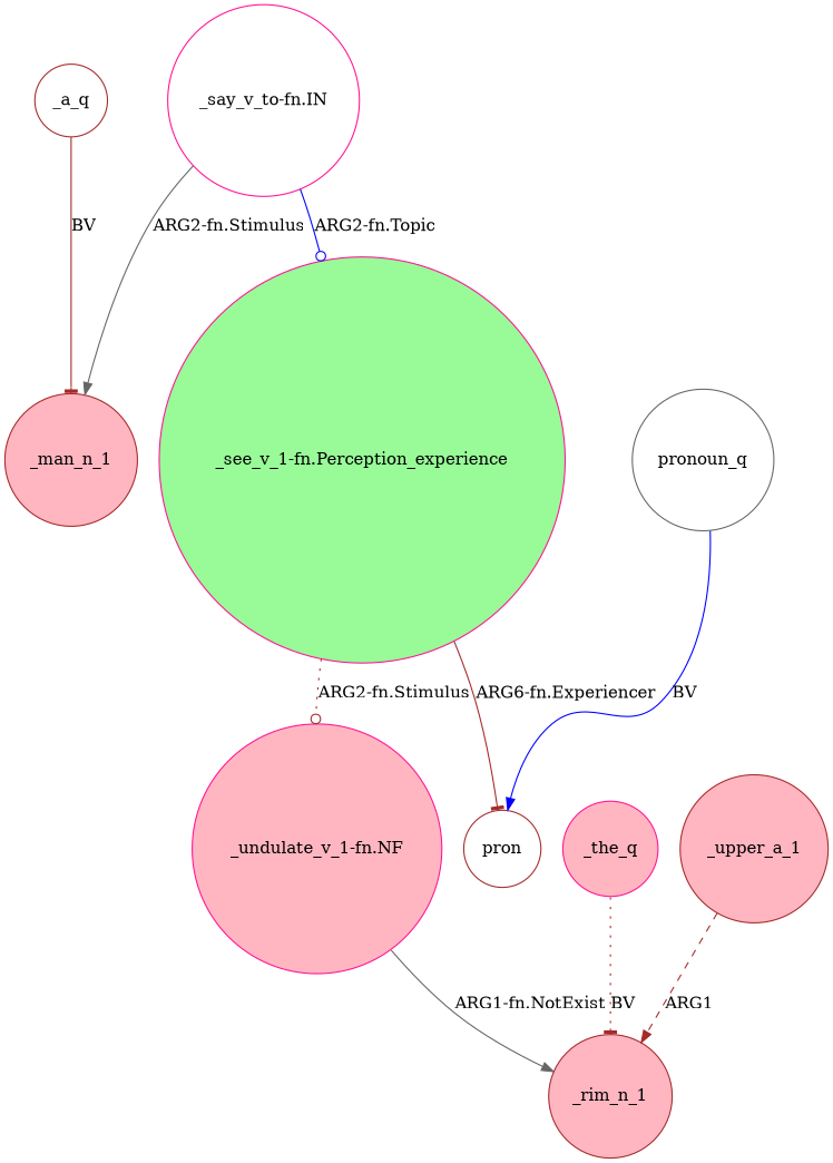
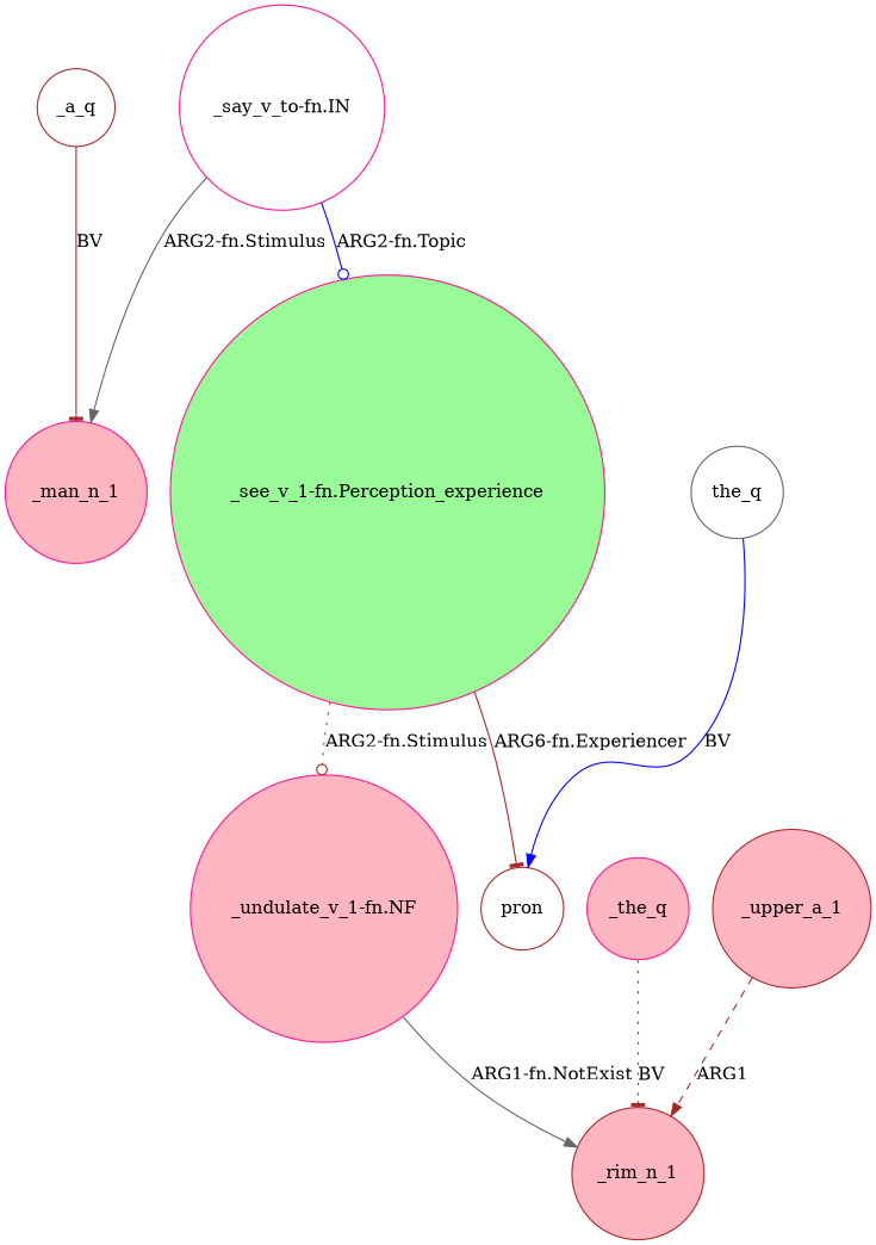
  digraph {
    node [color=brown fillcolor=lightpink shape=circle style=filled]
    edge [arrowhead=normal color=brown style=solid]
    "_say_v_to-fn.IN" [color=deeppink fillcolor=white]
    "_see_v_1-fn.Perception_experience" [color=deeppink fillcolor=palegreen]
-   _man_n_1
+   _man_n_1 [color=deeppink]
    pron [fillcolor=white]
    "_undulate_v_1-fn.NF" [color=deeppink]
    _rim_n_1
    _the_q [color=deeppink]
    _upper_a_1
    _a_q [fillcolor=white]
-   pronoun_q [color=gray40 fillcolor=white]
+   pronoun_q [color=gray40 fillcolor=white label=the_q]
    "_say_v_to-fn.IN" -> "_see_v_1-fn.Perception_experience" [arrowhead=odot color=blue label="ARG2-fn.Topic"]
    "_say_v_to-fn.IN" -> _man_n_1 [color=gray40 label="ARG2-fn.Stimulus"]
    "_see_v_1-fn.Perception_experience" -> pron [arrowhead=tee label="ARG6-fn.Experiencer"]
    "_see_v_1-fn.Perception_experience" -> "_undulate_v_1-fn.NF" [arrowhead=odot label="ARG2-fn.Stimulus" style=dotted]
    "_undulate_v_1-fn.NF" -> _rim_n_1 [color=gray40 label="ARG1-fn.NotExist"]
    _the_q -> _rim_n_1 [arrowhead=tee label=BV style=dotted]
    _upper_a_1 -> _rim_n_1 [label=ARG1 style=dashed]
    _a_q -> _man_n_1 [arrowhead=tee label=BV]
    pronoun_q -> pron [color=blue label=BV]
  }
